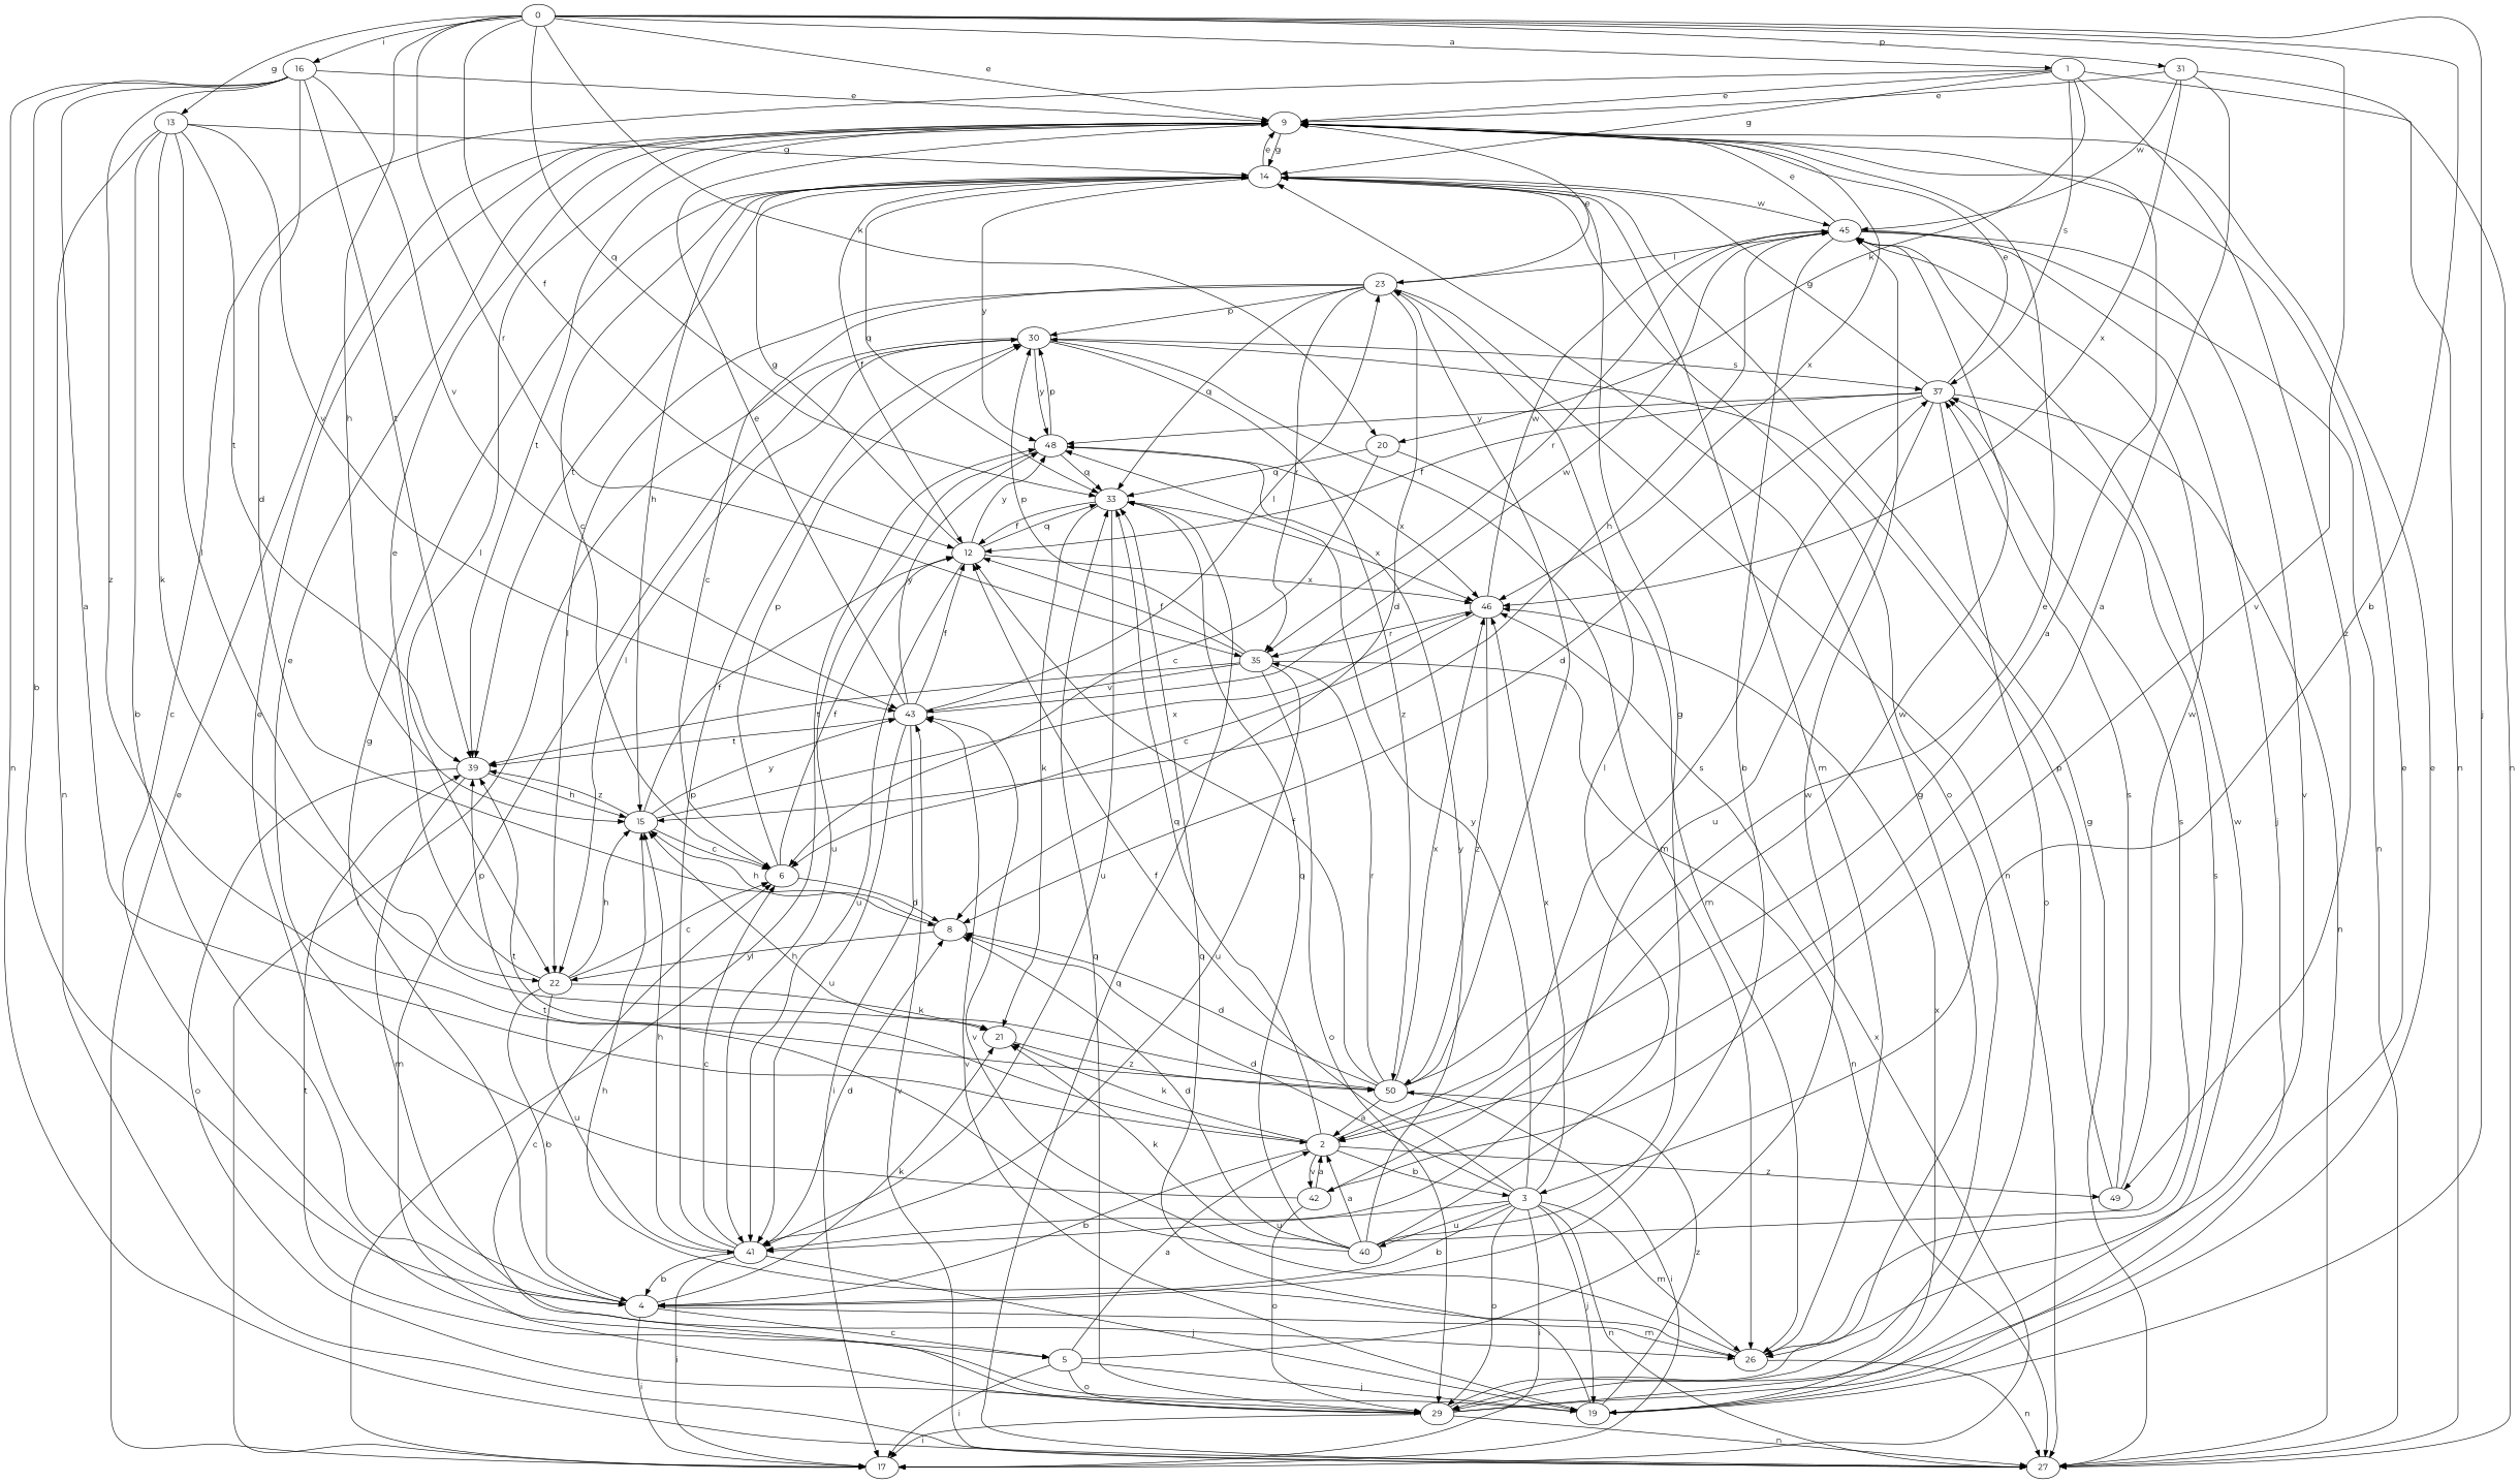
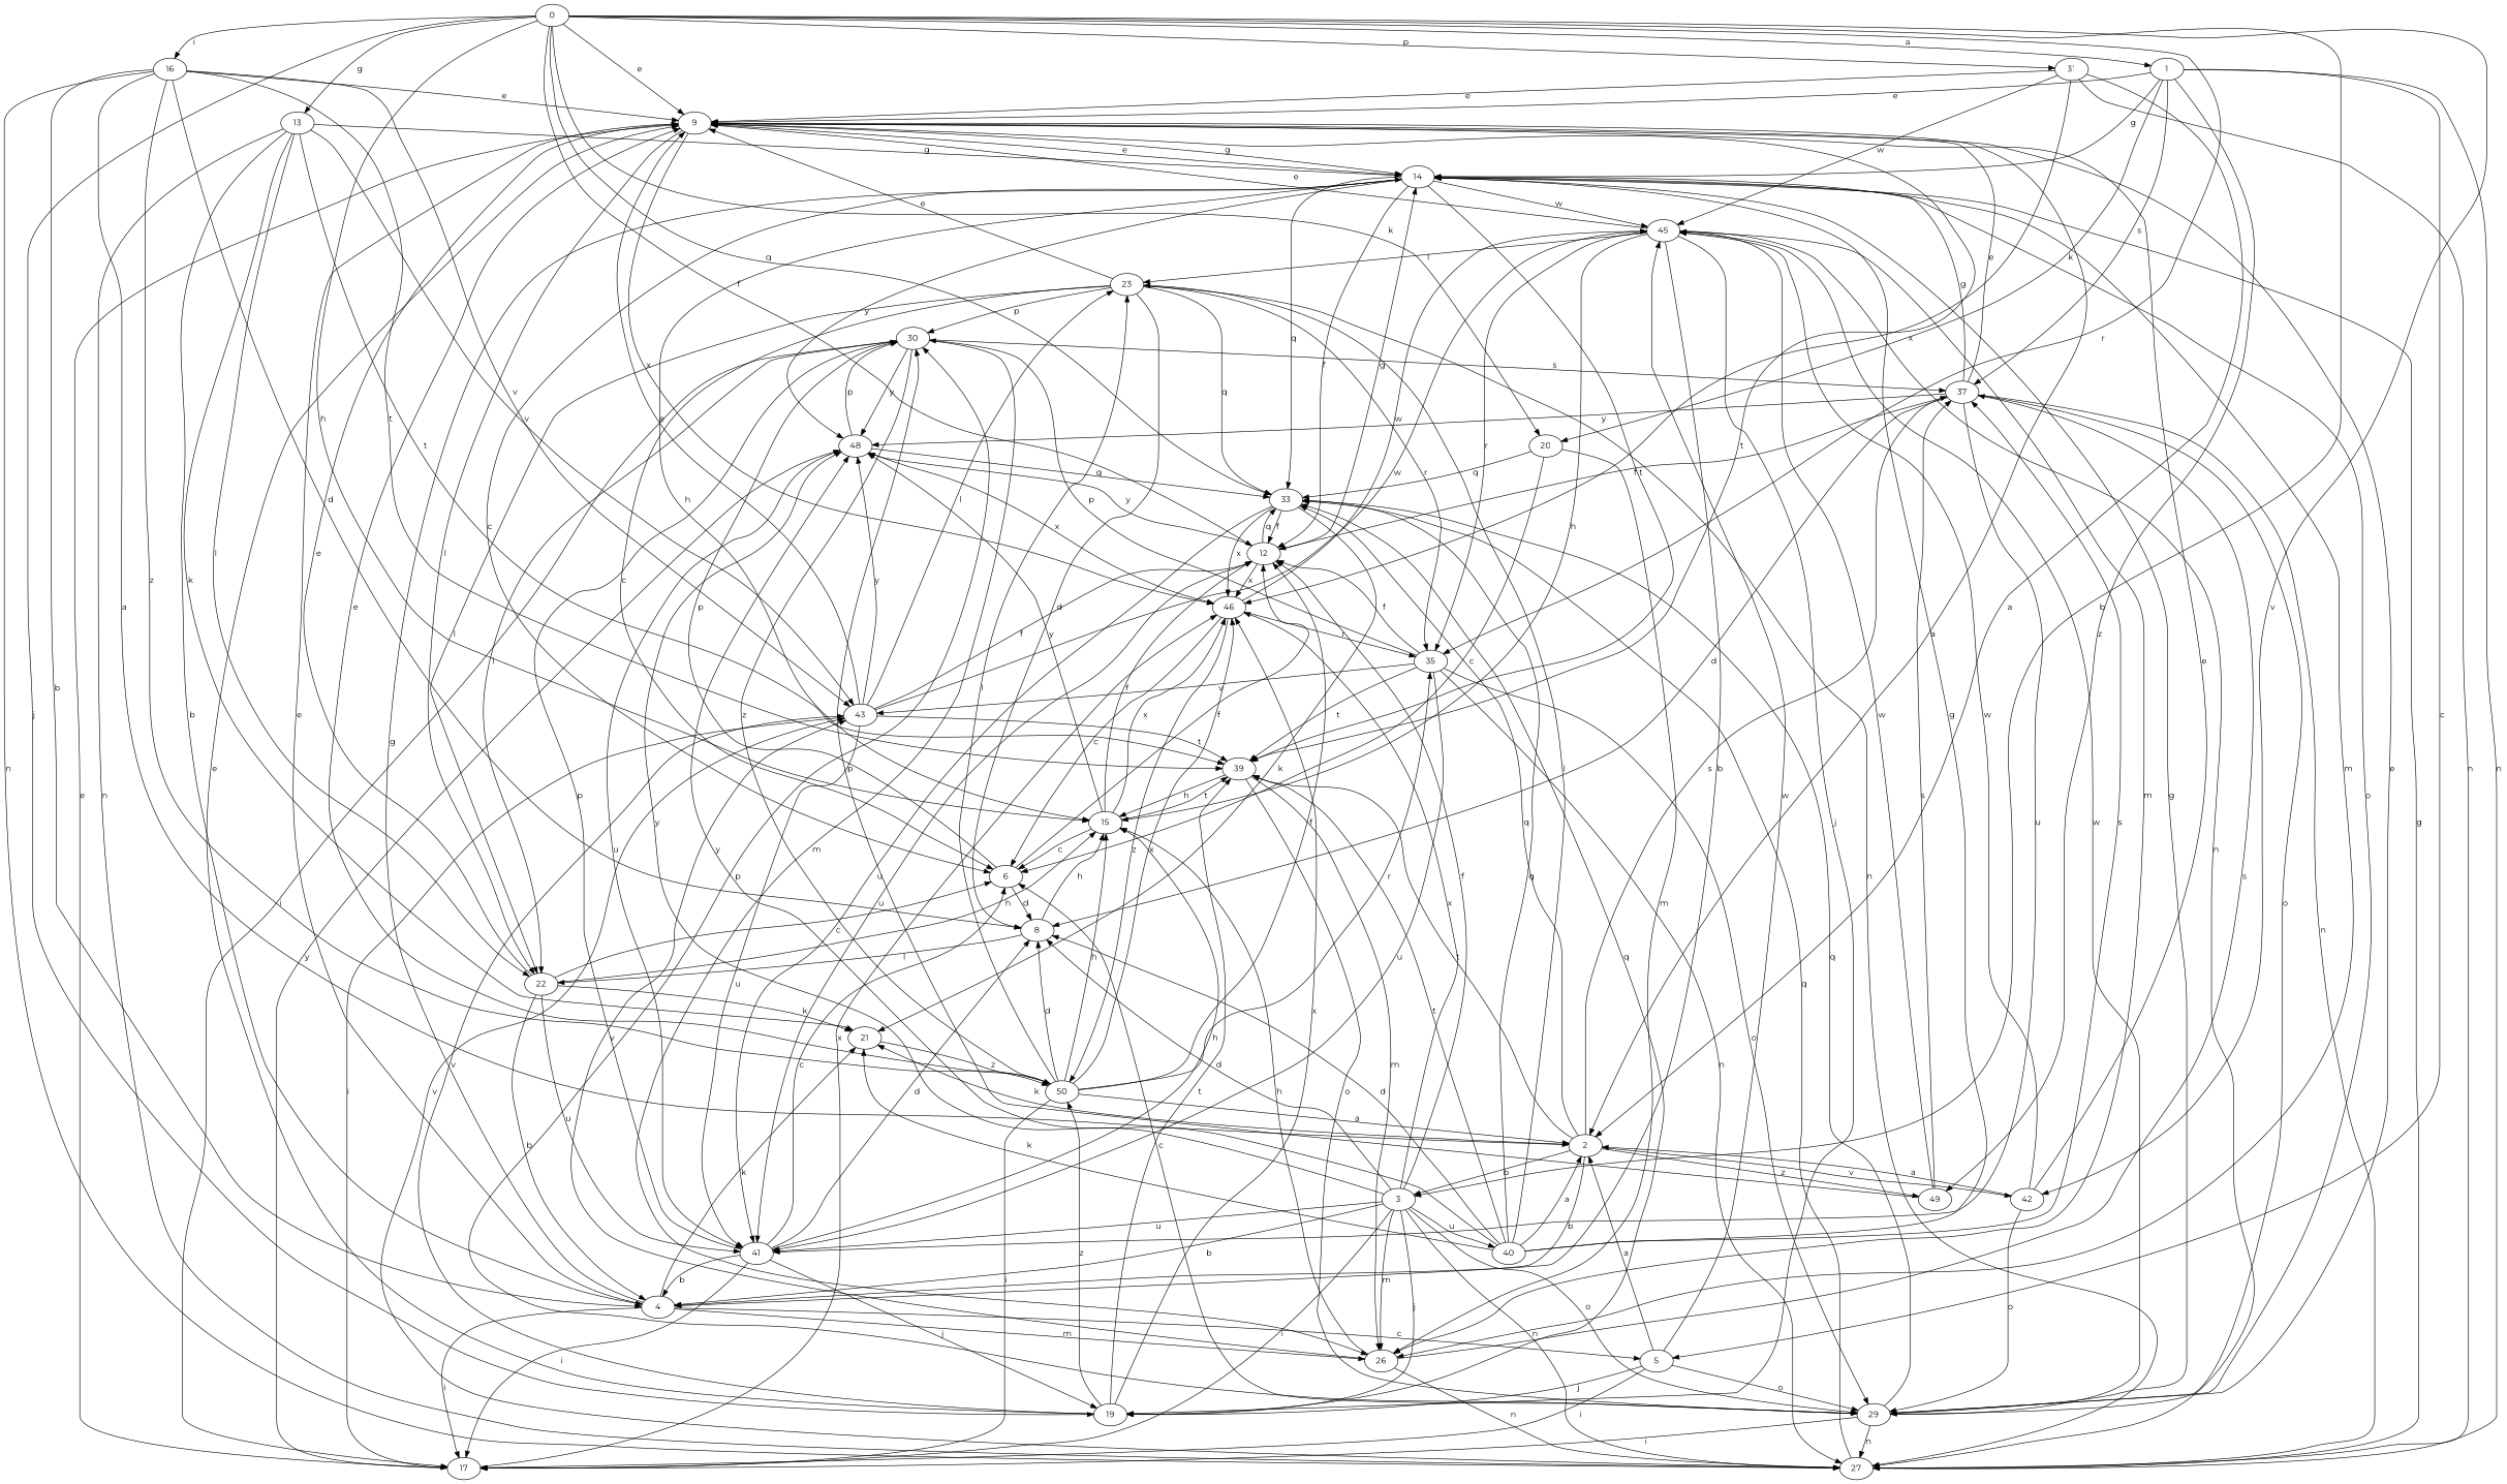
  strict digraph {
    fontname=Montserrat
    node [fontname=Montserrat]
    edge [fontname=Montserrat]
    0
    1
    3
    9
    12
    13
    15
    16
    19
    20
    31
    33
    35
    42
    5
    14
    27
    37
    49
    4
    8
    17
    26
    29
    40
    41
    46
    48
    2
    39
    22
    21
    43
    6
    50
    45
    n37 [label=30]
    23
    0 -> 1 [label=a]
    0 -> 3 [label=b]
    0 -> 9 [label=e]
    0 -> 12 [label=f]
    0 -> 13 [label=g]
    0 -> 15 [label=h]
    0 -> 16 [label=i]
    0 -> 19 [label=j]
    0 -> 20 [label=k]
    0 -> 31 [label=p]
    0 -> 33 [label=q]
    0 -> 35 [label=r]
    0 -> 42 [label=v]
    1 -> 9 [label=e]
    1 -> 20 [label=k]
    1 -> 5 [label=c]
    1 -> 14 [label=g]
    1 -> 27 [label=n]
    1 -> 37 [label=s]
    1 -> 49 [label=z]
    3 -> 12 [label=f]
    3 -> 19 [label=j]
    3 -> 27 [label=n]
    3 -> 4 [label=b]
    3 -> 8 [label=d]
    3 -> 17 [label=i]
    3 -> 26 [label=m]
    3 -> 29 [label=o]
    3 -> 40 [label=u]
    3 -> 41 [label=u]
    3 -> 46 [label=x]
    3 -> 48 [label=y]
    9 -> 14 [label=g]
    9 -> 46 [label=x]
    9 -> 2 [label=a]
    9 -> 39 [label=t]
    9 -> 22 [label=l]
    12 -> 33 [label=q]
    12 -> 14 [label=g]
    12 -> 41 [label=u]
    12 -> 46 [label=x]
    12 -> 48 [label=y]
    13 -> 14 [label=g]
    13 -> 27 [label=n]
    13 -> 4 [label=b]
    13 -> 39 [label=t]
    13 -> 22 [label=l]
    13 -> 21 [label=k]
    13 -> 43 [label=v]
    15 -> 12 [label=f]
    15 -> 46 [label=x]
-   15 -> 43 [label=y]
-   15 -> 39 [label=z]
+   15 -> 48 [label=y]
+   15 -> 39 [label=t]
    15 -> 6 [label=c]
    16 -> 9 [label=e]
    16 -> 27 [label=n]
    16 -> 4 [label=b]
    16 -> 8 [label=d]
    16 -> 2 [label=a]
    16 -> 39 [label=t]
    16 -> 43 [label=v]
    16 -> 50 [label=z]
    19 -> 9 [label=e]
    19 -> 33 [label=q]
    19 -> 46 [label=x]
    19 -> 39 [label=t]
    19 -> 43 [label=v]
    19 -> 50 [label=z]
    20 -> 33 [label=q]
    20 -> 26 [label=m]
    20 -> 6 [label=c]
    31 -> 9 [label=e]
    31 -> 27 [label=n]
    31 -> 46 [label=x]
    31 -> 2 [label=a]
    31 -> 45 [label=w]
    33 -> 12 [label=f]
    33 -> 41 [label=u]
    33 -> 46 [label=x]
    33 -> 21 [label=k]
    35 -> 12 [label=f]
    35 -> 27 [label=n]
    35 -> 29 [label=o]
    35 -> 41 [label=u]
    35 -> 39 [label=t]
    35 -> 43 [label=v]
    35 -> n37 [label=p]
    42 -> 9 [label=e]
    42 -> 29 [label=o]
    42 -> 2 [label=a]
    42 -> 45 [label=w]
    5 -> 19 [label=j]
    5 -> 17 [label=i]
    5 -> 29 [label=o]
    5 -> 2 [label=a]
    5 -> 45 [label=w]
    14 -> 9 [label=e]
    14 -> 12 [label=f]
    14 -> 15 [label=h]
    14 -> 33 [label=q]
    14 -> 26 [label=m]
    14 -> 29 [label=o]
    14 -> 48 [label=y]
    14 -> 39 [label=t]
    14 -> 6 [label=c]
    14 -> 45 [label=w]
    27 -> 33 [label=q]
    27 -> 14 [label=g]
    27 -> 43 [label=v]
    37 -> 9 [label=e]
    37 -> 12 [label=f]
    37 -> 14 [label=g]
    37 -> 27 [label=n]
    37 -> 8 [label=d]
    37 -> 29 [label=o]
    37 -> 41 [label=u]
    37 -> 48 [label=y]
    49 -> 37 [label=s]
    49 -> 45 [label=w]
    49 -> n37 [label=p]
    4 -> 9 [label=e]
    4 -> 5 [label=c]
    4 -> 14 [label=g]
    4 -> 17 [label=i]
    4 -> 26 [label=m]
    4 -> 21 [label=k]
    8 -> 15 [label=h]
    8 -> 22 [label=l]
    17 -> 9 [label=e]
    17 -> 46 [label=x]
    17 -> 48 [label=y]
    26 -> 15 [label=h]
    26 -> 27 [label=n]
    26 -> 37 [label=s]
    26 -> 43 [label=v]
    29 -> 9 [label=e]
    29 -> 33 [label=q]
    29 -> 14 [label=g]
    29 -> 27 [label=n]
    29 -> 17 [label=i]
    29 -> 6 [label=c]
    29 -> 45 [label=w]
    29 -> n37 [label=p]
    40 -> 33 [label=q]
    40 -> 14 [label=g]
    40 -> 37 [label=s]
    40 -> 8 [label=d]
    40 -> 48 [label=y]
    40 -> 2 [label=a]
    40 -> 39 [label=t]
    40 -> 21 [label=k]
    40 -> 23 [label=l]
    41 -> 15 [label=h]
    41 -> 19 [label=j]
    41 -> 4 [label=b]
    41 -> 8 [label=d]
    41 -> 17 [label=i]
    41 -> 6 [label=c]
    41 -> n37 [label=p]
    46 -> 35 [label=r]
    46 -> 6 [label=c]
    46 -> 50 [label=z]
    46 -> 45 [label=w]
    48 -> 33 [label=q]
    48 -> 41 [label=u]
    48 -> 46 [label=x]
    48 -> n37 [label=p]
    2 -> 3 [label=b]
    2 -> 33 [label=q]
    2 -> 42 [label=v]
    2 -> 37 [label=s]
    2 -> 49 [label=z]
    2 -> 4 [label=b]
    2 -> 39 [label=t]
    2 -> 21 [label=k]
    39 -> 15 [label=h]
    39 -> 26 [label=m]
    39 -> 29 [label=o]
    22 -> 9 [label=e]
    22 -> 15 [label=h]
    22 -> 4 [label=b]
    22 -> 41 [label=u]
    22 -> 21 [label=k]
    22 -> 6 [label=c]
    21 -> 50 [label=z]
    43 -> 9 [label=e]
    43 -> 12 [label=f]
    43 -> 17 [label=i]
    43 -> 41 [label=u]
    43 -> 48 [label=y]
    43 -> 39 [label=t]
    43 -> 45 [label=w]
    43 -> 23 [label=l]
    6 -> 12 [label=f]
    6 -> 8 [label=d]
    6 -> n37 [label=p]
    50 -> 9 [label=e]
    50 -> 12 [label=f]
    50 -> 15 [label=h]
    50 -> 35 [label=r]
    50 -> 8 [label=d]
    50 -> 17 [label=i]
    50 -> 46 [label=x]
    50 -> 2 [label=a]
    50 -> 23 [label=l]
    45 -> 9 [label=e]
    45 -> 15 [label=h]
    45 -> 19 [label=j]
    45 -> 35 [label=r]
    45 -> 27 [label=n]
    45 -> 4 [label=b]
-   45 -> 26 [label=v]
+   45 -> 26 [label=m]
    45 -> 23 [label=l]
    n37 -> 37 [label=s]
    n37 -> 17 [label=i]
    n37 -> 26 [label=m]
    n37 -> 48 [label=y]
    n37 -> 22 [label=l]
    n37 -> 50 [label=z]
    23 -> 9 [label=e]
    23 -> 33 [label=q]
    23 -> 35 [label=r]
    23 -> 27 [label=n]
    23 -> 8 [label=d]
    23 -> 22 [label=l]
    23 -> 6 [label=c]
    23 -> n37 [label=p]
  }
